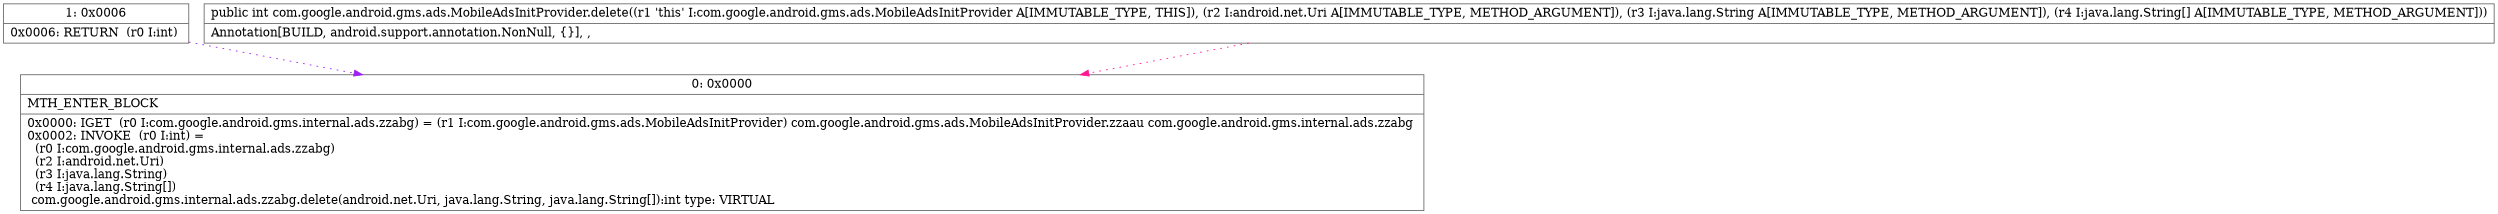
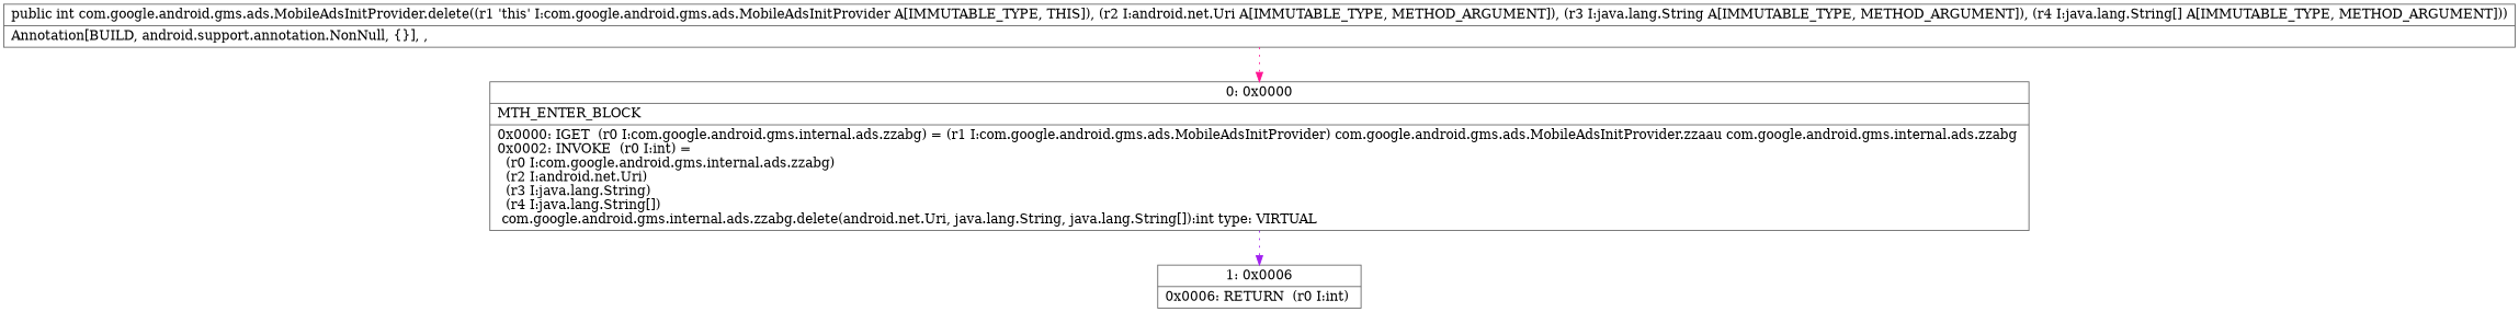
  digraph {
    node [shape=record color=gray40]
    edge [style=dotted]
    n1 [label="{0\:\ 0x0000|MTH_ENTER_BLOCK\l|0x0000: IGET  (r0 I:com.google.android.gms.internal.ads.zzabg) = (r1 I:com.google.android.gms.ads.MobileAdsInitProvider) com.google.android.gms.ads.MobileAdsInitProvider.zzaau com.google.android.gms.internal.ads.zzabg \l0x0002: INVOKE  (r0 I:int) = \l  (r0 I:com.google.android.gms.internal.ads.zzabg)\l  (r2 I:android.net.Uri)\l  (r3 I:java.lang.String)\l  (r4 I:java.lang.String[])\l com.google.android.gms.internal.ads.zzabg.delete(android.net.Uri, java.lang.String, java.lang.String[]):int type: VIRTUAL \l}"]
    n2 [label="{1\:\ 0x0006|0x0006: RETURN  (r0 I:int) \l}"]
    n3 [label="{public int com.google.android.gms.ads.MobileAdsInitProvider.delete((r1 'this' I:com.google.android.gms.ads.MobileAdsInitProvider A[IMMUTABLE_TYPE, THIS]), (r2 I:android.net.Uri A[IMMUTABLE_TYPE, METHOD_ARGUMENT]), (r3 I:java.lang.String A[IMMUTABLE_TYPE, METHOD_ARGUMENT]), (r4 I:java.lang.String[] A[IMMUTABLE_TYPE, METHOD_ARGUMENT]))  | Annotation[BUILD, android.support.annotation.NonNull, \{\}], , \l}"]
-   n2 -> n1 [color=purple]
+   n1 -> n2 [color=purple]
    n3 -> n1 [color=deeppink]
  }
